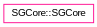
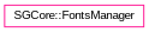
  digraph {
    rankdir=LR
    fontname="Liberation Sans"
-   n1 [color=deeppink fillcolor=white fontname="Liberation Sans" fontsize=10 height=0.2 label="SGCore::SGCore" shape=record style=filled width=0.4]
+   n1 [color=deeppink fillcolor=white fontname="Liberation Sans" fontsize=10 height=0.2 label="SGCore::FontsManager" shape=record style=filled width=0.4]
  }
